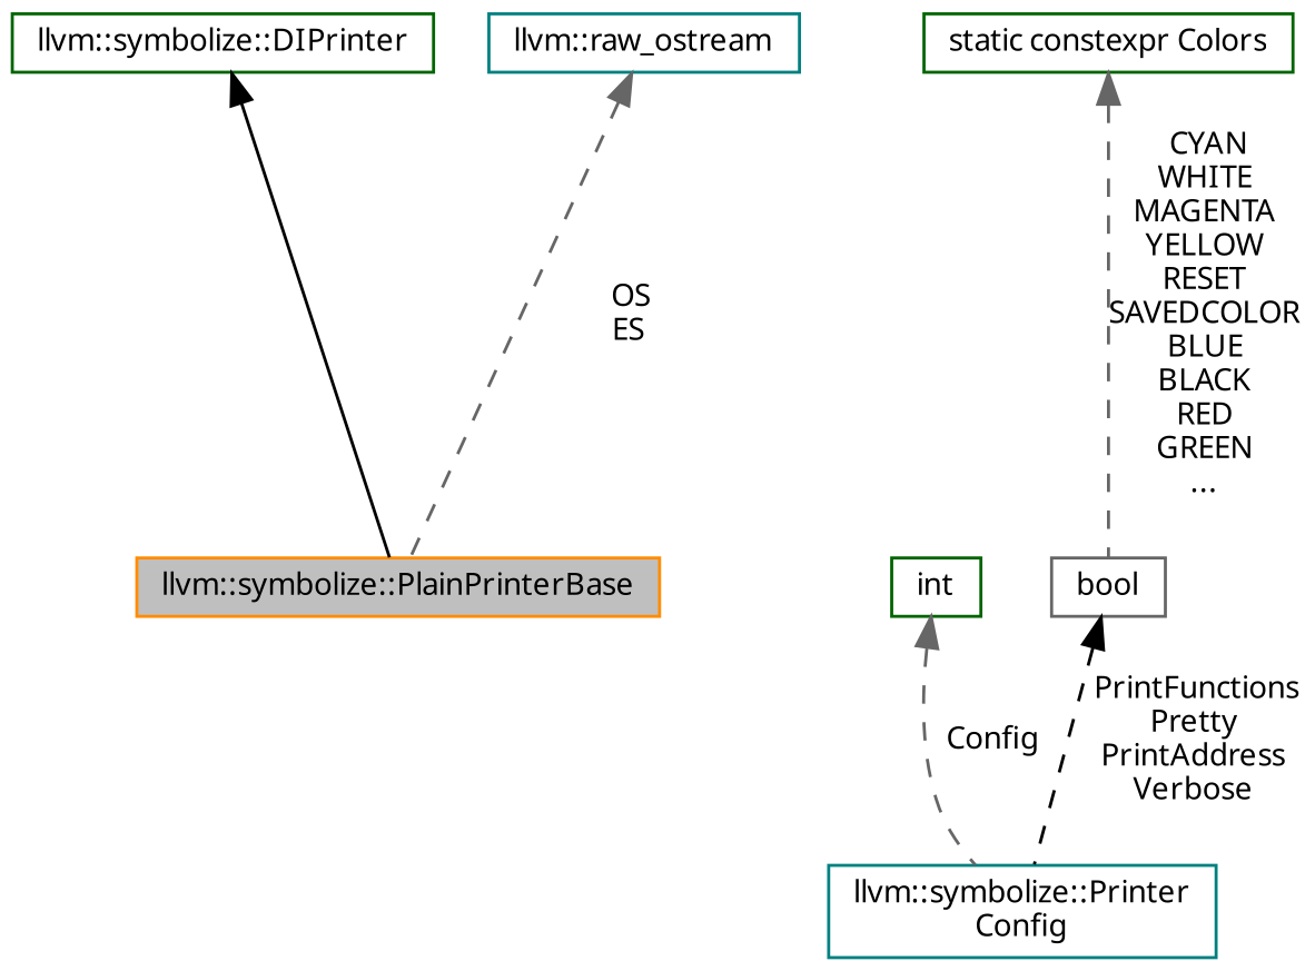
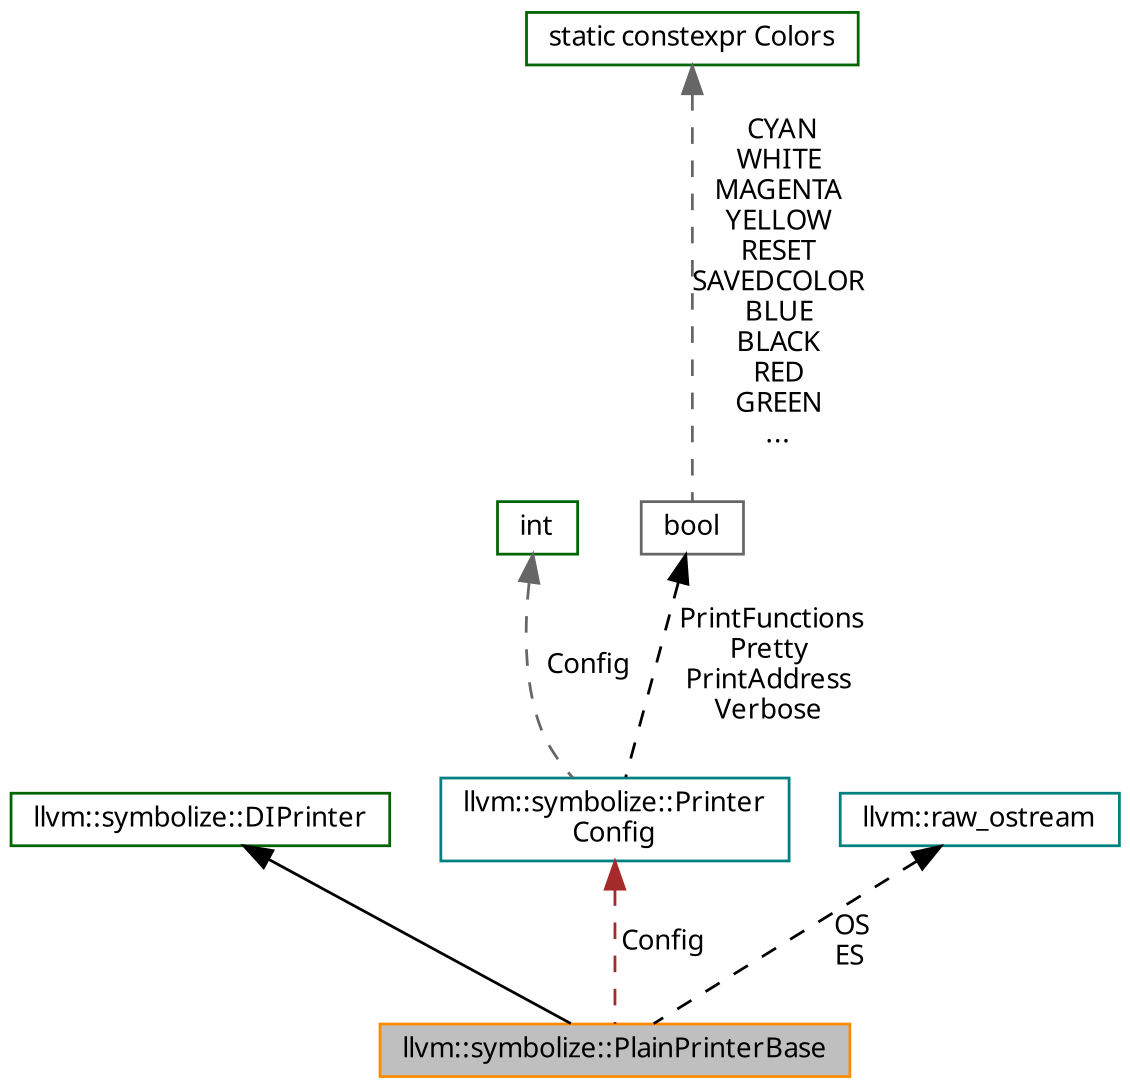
  digraph {
    fontname="Noto Sans"
    node [color=darkgreen fontname="Noto Sans" fontsize=10 shape=record]
    edge [color=black dir=back fontname="Noto Sans" fontsize=10 labelfontname=Helvetica labelfontsize=10 style=dashed]
    n1 [color=darkorange fillcolor=grey75 fontcolor=black height=0.2 label="llvm::symbolize::PlainPrinterBase" style=filled width=0.4]
    n2 [height=0.2 label="llvm::symbolize::DIPrinter" width=0.4]
    n3 [color=teal height=0.2 label="llvm::symbolize::Printer\lConfig" width=0.4]
    n4 [height=0.2 label=int width=0.4]
    n5 [color=gray40 height=0.2 label=bool width=0.4]
    n6 [color=teal height=0.2 label="llvm::raw_ostream" width=0.4]
    n7 [height=0.2 label="static constexpr Colors" width=0.4]
    n2 -> n1 [style=solid]
+   n3 -> n1 [color=brown label=" Config"]
    n4 -> n3 [color=gray40 label=" Config"]
    n5 -> n3 [label=" PrintFunctions\nPretty\nPrintAddress\nVerbose"]
-   n6 -> n1 [color=gray40 label=" OS\nES"]
+   n6 -> n1 [label=" OS\nES"]
    n7 -> n5 [color=gray40 label=" CYAN\nWHITE\nMAGENTA\nYELLOW\nRESET\nSAVEDCOLOR\nBLUE\nBLACK\nRED\nGREEN\n..."]
  }
